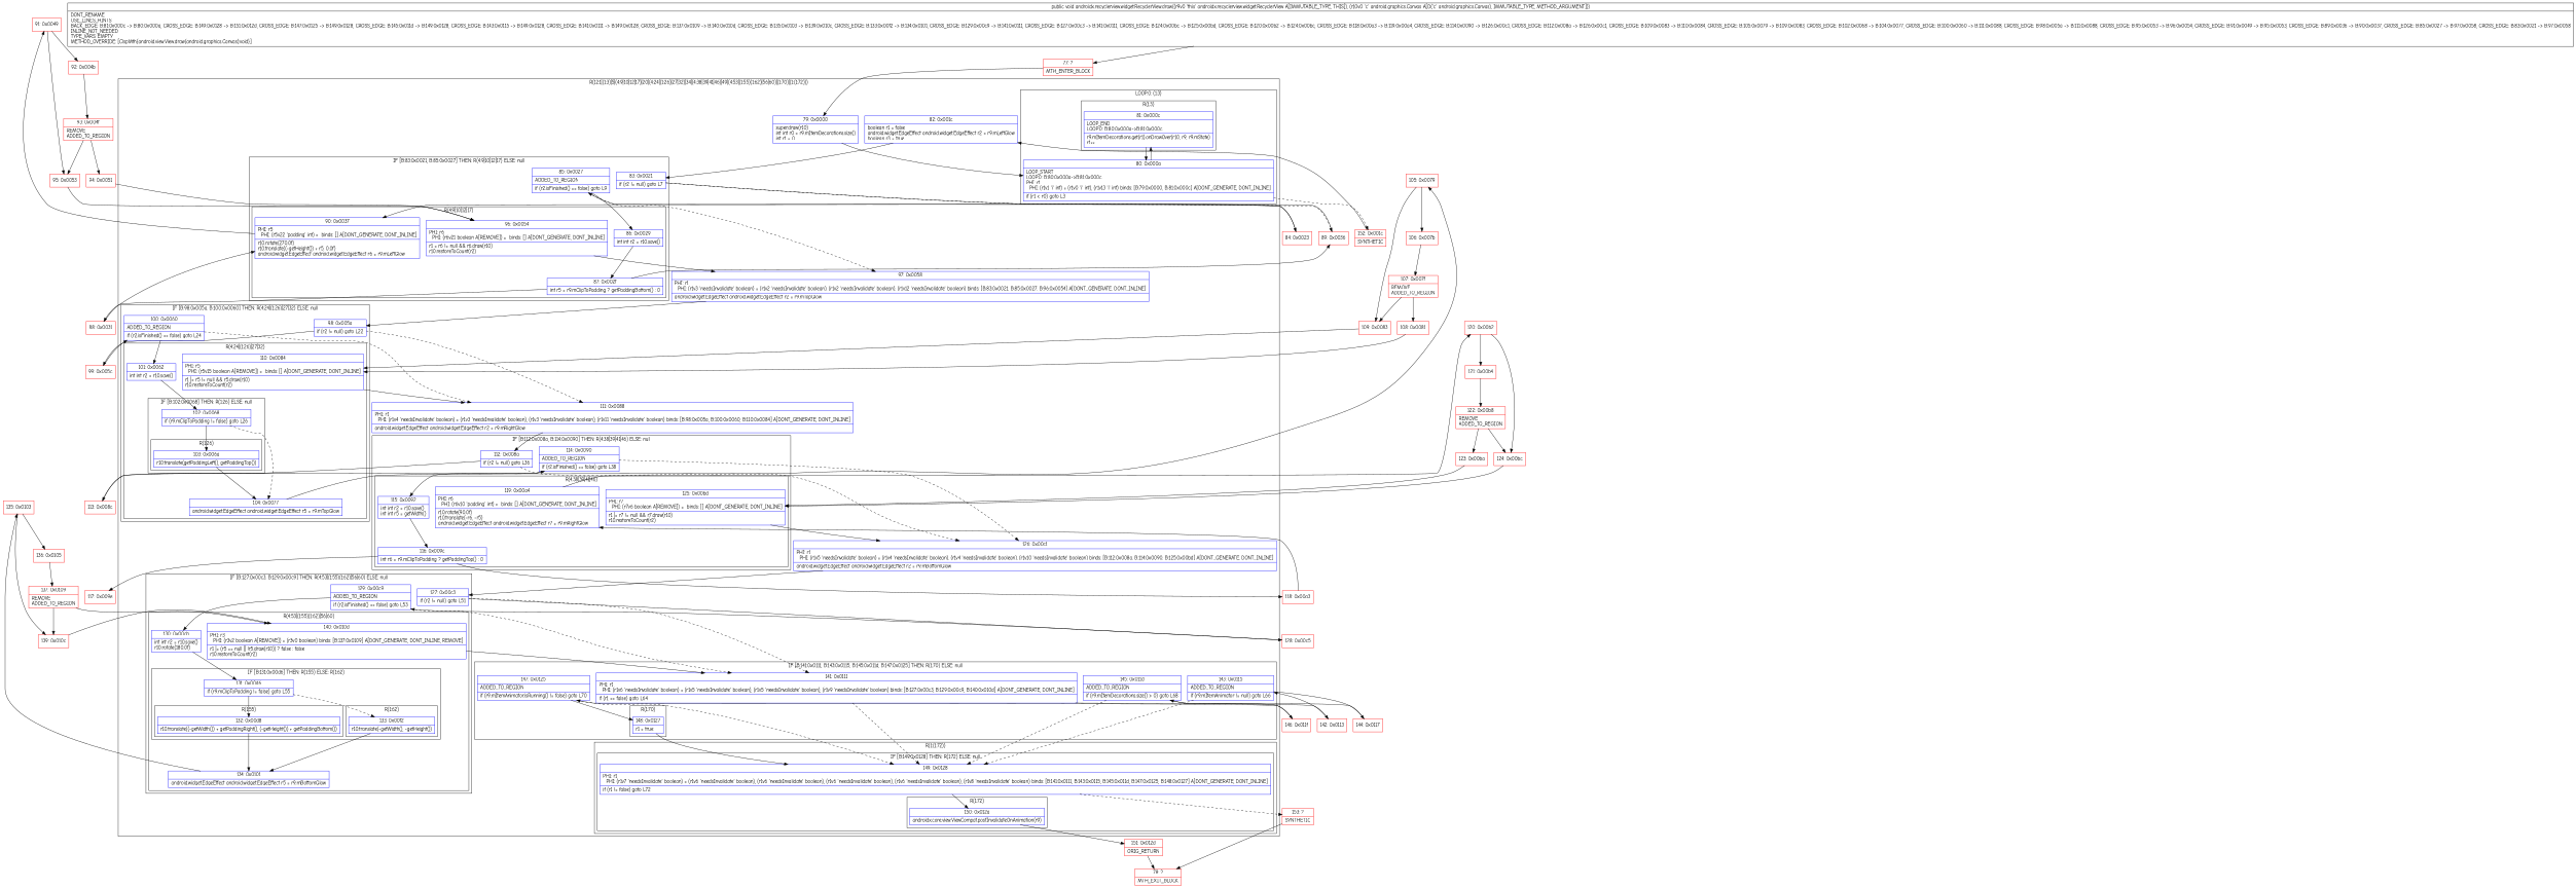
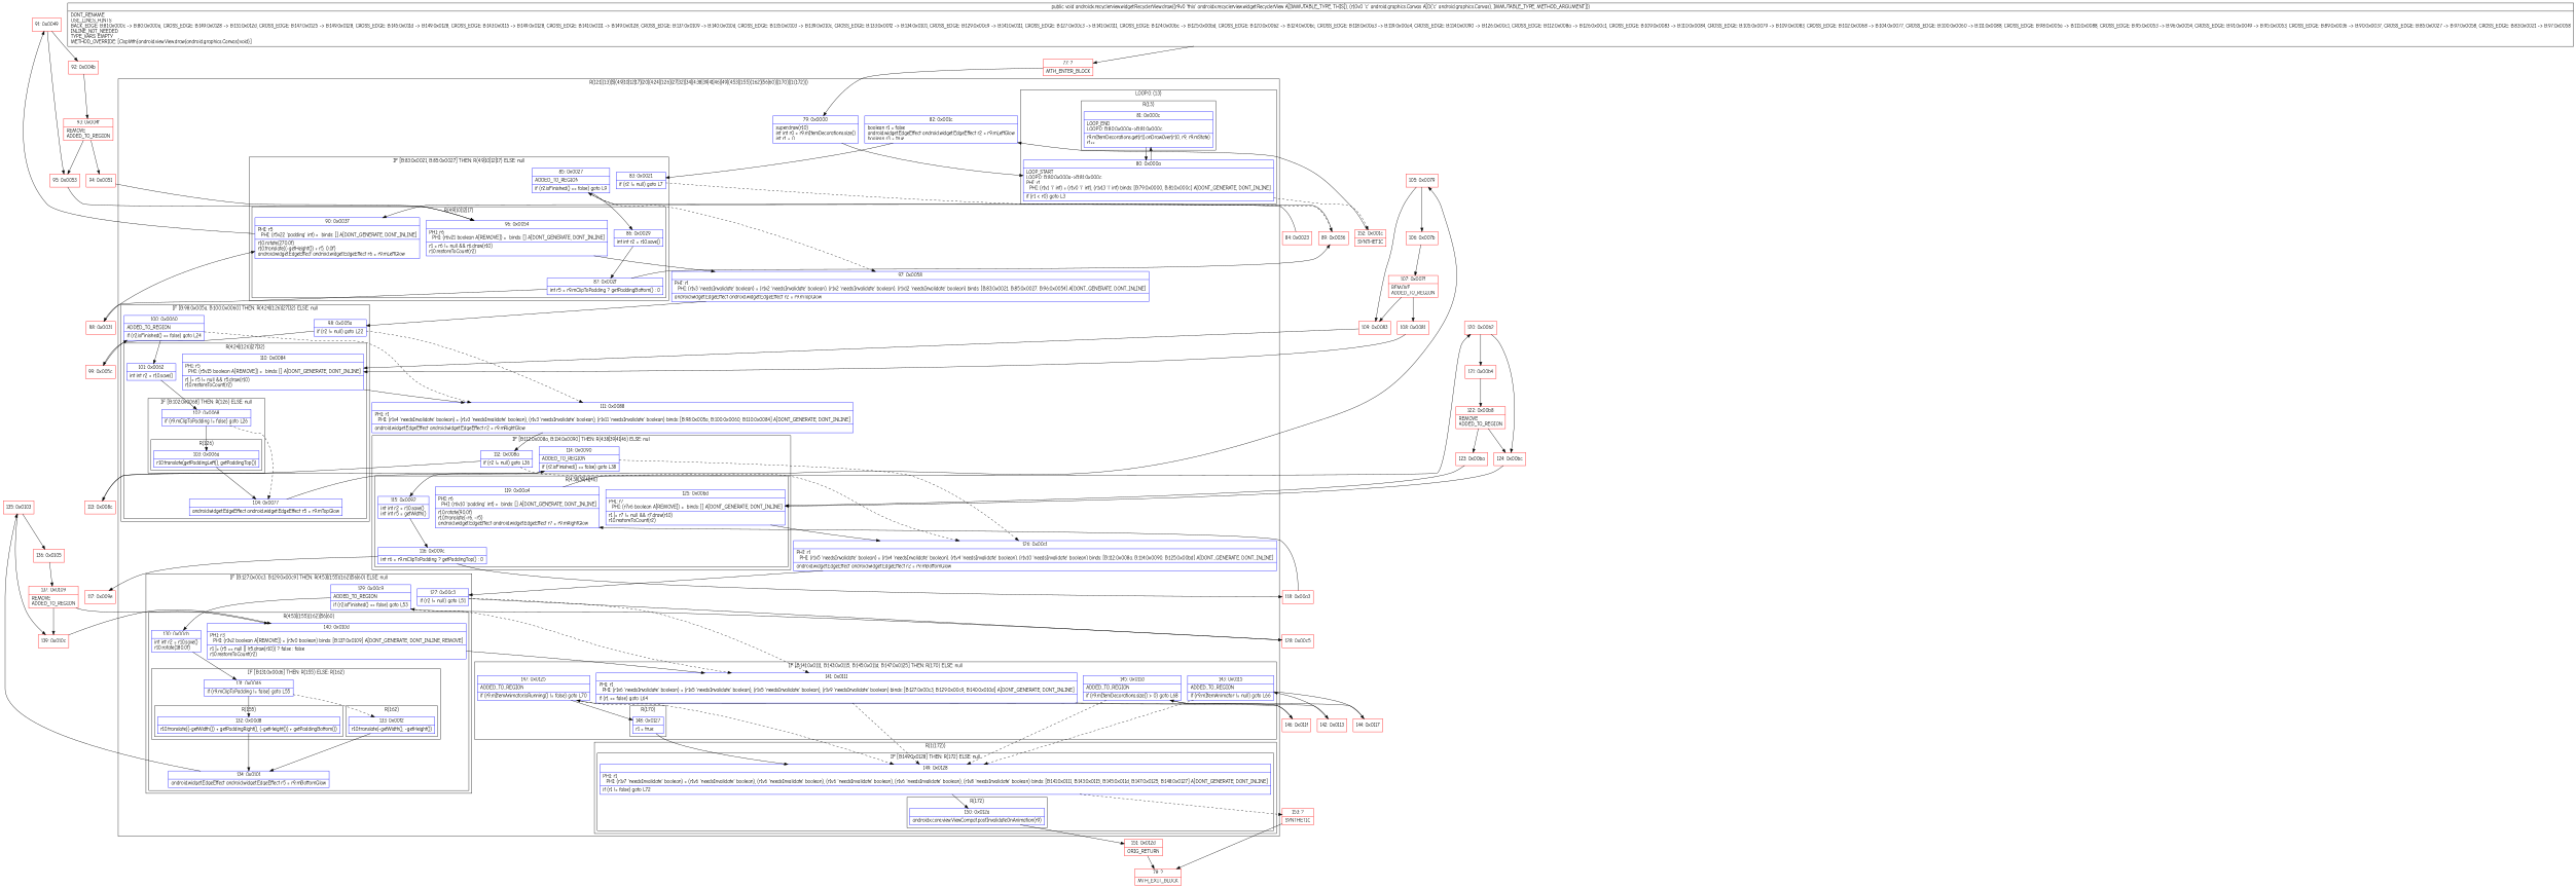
  digraph {
    fontname="Comic Neue"
    node [color=blue fontname="Comic Neue" shape=record]
    edge [fontname="Comic Neue"]
    n1 [label="{81\:\ 0x000c|LOOP_END\lLOOP:0: B:80:0x000a\-\>B:81:0x000c\l|r9.mItemDecorations.get(r1).onDrawOver(r10, r9, r9.mState)\lr1++\l}"]
    n2 [label="{80\:\ 0x000a|LOOP_START\lLOOP:0: B:80:0x000a\-\>B:81:0x000c\lPHI: r1 \l  PHI: (r1v1 'i' int) = (r1v0 'i' int), (r1v13 'i' int) binds: [B:79:0x0000, B:81:0x000c] A[DONT_GENERATE, DONT_INLINE]\l|if (r1 \< r0) goto L3\l}"]
    n3 [label="{86\:\ 0x0029|int int r2 = r10.save()\l}"]
    n4 [label="{87\:\ 0x002f|int r5 = r9.mClipToPadding ? getPaddingBottom() : 0\l}"]
    n5 [label="{90\:\ 0x0037|PHI: r5 \l  PHI: (r5v22 'padding' int) =  binds: [] A[DONT_GENERATE, DONT_INLINE]\l|r10.rotate(270.0f)\lr10.translate((\-getHeight()) + r5, 0.0f)\landroid.widget.EdgeEffect android.widget.EdgeEffect r6 = r9.mLeftGlow\l}"]
    n6 [label="{96\:\ 0x0054|PHI: r6 \l  PHI: (r6v21 boolean A[REMOVE]) =  binds: [] A[DONT_GENERATE, DONT_INLINE]\l|r1 = r6 != null && r6.draw(r10)\lr10.restoreToCount(r2)\l}"]
    n7 [label="{83\:\ 0x0021|if (r2 != null) goto L7\l}"]
    n8 [label="{85\:\ 0x0027|ADDED_TO_REGION\l|if (r2.isFinished() == false) goto L9\l}"]
    n9 [label="{103\:\ 0x006a|r10.translate(getPaddingLeft(), getPaddingTop())\l}"]
    n10 [label="{102\:\ 0x0068|if (r9.mClipToPadding != false) goto L26\l}"]
    n11 [label="{101\:\ 0x0062|int int r2 = r10.save()\l}"]
    n12 [label="{104\:\ 0x0077|android.widget.EdgeEffect android.widget.EdgeEffect r5 = r9.mTopGlow\l}"]
    n13 [label="{110\:\ 0x0084|PHI: r5 \l  PHI: (r5v15 boolean A[REMOVE]) =  binds: [] A[DONT_GENERATE, DONT_INLINE]\l|r1 \|= r5 != null && r5.draw(r10)\lr10.restoreToCount(r2)\l}"]
    n14 [label="{98\:\ 0x005a|if (r2 != null) goto L22\l}"]
    n15 [label="{100\:\ 0x0060|ADDED_TO_REGION\l|if (r2.isFinished() == false) goto L24\l}"]
    n16 [label="{115\:\ 0x0092|int int r2 = r10.save()\lint int r5 = getWidth()\l}"]
    n17 [label="{116\:\ 0x009c|int r6 = r9.mClipToPadding ? getPaddingTop() : 0\l}"]
    n18 [label="{119\:\ 0x00a4|PHI: r6 \l  PHI: (r6v10 'padding' int) =  binds: [] A[DONT_GENERATE, DONT_INLINE]\l|r10.rotate(90.0f)\lr10.translate(\-r6, \-r5)\landroid.widget.EdgeEffect android.widget.EdgeEffect r7 = r9.mRightGlow\l}"]
    n19 [label="{125\:\ 0x00bd|PHI: r7 \l  PHI: (r7v6 boolean A[REMOVE]) =  binds: [] A[DONT_GENERATE, DONT_INLINE]\l|r1 \|= r7 != null && r7.draw(r10)\lr10.restoreToCount(r2)\l}"]
    n20 [label="{112\:\ 0x008a|if (r2 != null) goto L36\l}"]
    n21 [label="{114\:\ 0x0090|ADDED_TO_REGION\l|if (r2.isFinished() == false) goto L38\l}"]
    n22 [label="{132\:\ 0x00d8|r10.translate((\-getWidth()) + getPaddingRight(), (\-getHeight()) + getPaddingBottom())\l}"]
    n23 [label="{133\:\ 0x00f2|r10.translate(\-getWidth(), \-getHeight())\l}"]
    n24 [label="{131\:\ 0x00d6|if (r9.mClipToPadding != false) goto L55\l}"]
    n25 [label="{130\:\ 0x00cb|int int r2 = r10.save()\lr10.rotate(180.0f)\l}"]
    n26 [label="{134\:\ 0x0101|android.widget.EdgeEffect android.widget.EdgeEffect r5 = r9.mBottomGlow\l}"]
    n27 [label="{140\:\ 0x010d|PHI: r3 \l  PHI: (r3v2 boolean A[REMOVE]) = (r3v0 boolean) binds: [B:137:0x0109] A[DONT_GENERATE, DONT_INLINE, REMOVE]\l|r1 \|= (r5 == null \|\| !r5.draw(r10)) ? false : false\lr10.restoreToCount(r2)\l}"]
    n28 [label="{127\:\ 0x00c3|if (r2 != null) goto L51\l}"]
    n29 [label="{129\:\ 0x00c9|ADDED_TO_REGION\l|if (r2.isFinished() == false) goto L53\l}"]
    n30 [label="{148\:\ 0x0127|r1 = true\l}"]
    n31 [label="{141\:\ 0x0111|PHI: r1 \l  PHI: (r1v6 'needsInvalidate' boolean) = (r1v5 'needsInvalidate' boolean), (r1v5 'needsInvalidate' boolean), (r1v9 'needsInvalidate' boolean) binds: [B:127:0x00c3, B:129:0x00c9, B:140:0x010d] A[DONT_GENERATE, DONT_INLINE]\l|if (r1 == false) goto L64\l}"]
    n32 [label="{143\:\ 0x0115|ADDED_TO_REGION\l|if (r9.mItemAnimator != null) goto L66\l}"]
    n33 [label="{145\:\ 0x011d|ADDED_TO_REGION\l|if (r9.mItemDecorations.size() \> 0) goto L68\l}"]
    n34 [label="{147\:\ 0x0125|ADDED_TO_REGION\l|if (r9.mItemAnimator.isRunning() != false) goto L70\l}"]
    n35 [label="{150\:\ 0x012a|androidx.core.view.ViewCompat.postInvalidateOnAnimation(r9)\l}"]
    n36 [label="{149\:\ 0x0128|PHI: r1 \l  PHI: (r1v7 'needsInvalidate' boolean) = (r1v6 'needsInvalidate' boolean), (r1v6 'needsInvalidate' boolean), (r1v6 'needsInvalidate' boolean), (r1v6 'needsInvalidate' boolean), (r1v8 'needsInvalidate' boolean) binds: [B:141:0x0111, B:143:0x0115, B:145:0x011d, B:147:0x0125, B:148:0x0127] A[DONT_GENERATE, DONT_INLINE]\l|if (r1 != false) goto L72\l}"]
    n37 [label="{79\:\ 0x0000|super.draw(r10)\lint int r0 = r9.mItemDecorations.size()\lint r1 = 0\l}"]
    n38 [label="{82\:\ 0x001c|boolean r1 = false\landroid.widget.EdgeEffect android.widget.EdgeEffect r2 = r9.mLeftGlow\lboolean r3 = true\l}"]
    n39 [label="{97\:\ 0x0058|PHI: r1 \l  PHI: (r1v3 'needsInvalidate' boolean) = (r1v2 'needsInvalidate' boolean), (r1v2 'needsInvalidate' boolean), (r1v12 'needsInvalidate' boolean) binds: [B:83:0x0021, B:85:0x0027, B:96:0x0054] A[DONT_GENERATE, DONT_INLINE]\l|android.widget.EdgeEffect android.widget.EdgeEffect r2 = r9.mTopGlow\l}"]
    n40 [label="{111\:\ 0x0088|PHI: r1 \l  PHI: (r1v4 'needsInvalidate' boolean) = (r1v3 'needsInvalidate' boolean), (r1v3 'needsInvalidate' boolean), (r1v11 'needsInvalidate' boolean) binds: [B:98:0x005a, B:100:0x0060, B:110:0x0084] A[DONT_GENERATE, DONT_INLINE]\l|android.widget.EdgeEffect android.widget.EdgeEffect r2 = r9.mRightGlow\l}"]
    n41 [label="{126\:\ 0x00c1|PHI: r1 \l  PHI: (r1v5 'needsInvalidate' boolean) = (r1v4 'needsInvalidate' boolean), (r1v4 'needsInvalidate' boolean), (r1v10 'needsInvalidate' boolean) binds: [B:112:0x008a, B:114:0x0090, B:125:0x00bd] A[DONT_GENERATE, DONT_INLINE]\l|android.widget.EdgeEffect android.widget.EdgeEffect r2 = r9.mBottomGlow\l}"]
    n42 [color=red label="{152\:\ 0x001c|SYNTHETIC\l}"]
    n43 [color=red label="{88\:\ 0x0031}"]
    n44 [color=red label="{89\:\ 0x0036}"]
    n45 [color=red label="{91\:\ 0x0049}"]
    n46 [color=red label="{84\:\ 0x0023}"]
    n47 [color=red label="{105\:\ 0x0079}"]
    n48 [color=red label="{99\:\ 0x005c}"]
    n49 [color=red label="{117\:\ 0x009e}"]
    n50 [color=red label="{118\:\ 0x00a3}"]
    n51 [color=red label="{120\:\ 0x00b2}"]
    n52 [color=red label="{113\:\ 0x008c}"]
    n53 [color=red label="{135\:\ 0x0103}"]
    n54 [color=red label="{128\:\ 0x00c5}"]
    n55 [color=red label="{142\:\ 0x0113}"]
    n56 [color=red label="{144\:\ 0x0117}"]
    n57 [color=red label="{146\:\ 0x011f}"]
    n58 [color=red label="{151\:\ 0x012d|ORIG_RETURN\l}"]
    n59 [color=red label="{153\:\ ?|SYNTHETIC\l}"]
    n60 [color=red label="{92\:\ 0x004b}"]
    n61 [color=red label="{95\:\ 0x0053}"]
    n62 [color=red label="{106\:\ 0x007b}"]
    n63 [color=red label="{109\:\ 0x0083}"]
    n64 [color=red label="{121\:\ 0x00b4}"]
    n65 [color=red label="{124\:\ 0x00bc}"]
    n66 [color=red label="{136\:\ 0x0105}"]
    n67 [color=red label="{139\:\ 0x010c}"]
    n68 [color=red label="{78\:\ ?|MTH_EXIT_BLOCK\l}"]
    n69 [color=red label="{77\:\ ?|MTH_ENTER_BLOCK\l}"]
    n70 [color=red label="{93\:\ 0x004f|REMOVE\lADDED_TO_REGION\l}"]
    n71 [color=red label="{94\:\ 0x0051}"]
    n72 [color=red label="{107\:\ 0x007f|REMOVE\lADDED_TO_REGION\l}"]
    n73 [color=red label="{108\:\ 0x0081}"]
    n74 [color=red label="{122\:\ 0x00b8|REMOVE\lADDED_TO_REGION\l}"]
    n75 [color=red label="{123\:\ 0x00ba}"]
    n76 [color=red label="{137\:\ 0x0109|REMOVE\lADDED_TO_REGION\l}"]
    n77 [label="{public void androidx.recyclerview.widget.RecyclerView.draw((r9v0 'this' androidx.recyclerview.widget.RecyclerView A[IMMUTABLE_TYPE, THIS]), (r10v0 'c' android.graphics.Canvas A[D('c' android.graphics.Canvas), IMMUTABLE_TYPE, METHOD_ARGUMENT]))  | DONT_RENAME\lUSE_LINES_HINTS\lBACK_EDGE: B:81:0x000c \-\> B:80:0x000a, CROSS_EDGE: B:149:0x0128 \-\> B:151:0x012d, CROSS_EDGE: B:147:0x0125 \-\> B:149:0x0128, CROSS_EDGE: B:145:0x011d \-\> B:149:0x0128, CROSS_EDGE: B:143:0x0115 \-\> B:149:0x0128, CROSS_EDGE: B:141:0x0111 \-\> B:149:0x0128, CROSS_EDGE: B:137:0x0109 \-\> B:140:0x010d, CROSS_EDGE: B:135:0x0103 \-\> B:139:0x010c, CROSS_EDGE: B:133:0x00f2 \-\> B:134:0x0101, CROSS_EDGE: B:129:0x00c9 \-\> B:141:0x0111, CROSS_EDGE: B:127:0x00c3 \-\> B:141:0x0111, CROSS_EDGE: B:124:0x00bc \-\> B:125:0x00bd, CROSS_EDGE: B:120:0x00b2 \-\> B:124:0x00bc, CROSS_EDGE: B:118:0x00a3 \-\> B:119:0x00a4, CROSS_EDGE: B:114:0x0090 \-\> B:126:0x00c1, CROSS_EDGE: B:112:0x008a \-\> B:126:0x00c1, CROSS_EDGE: B:109:0x0083 \-\> B:110:0x0084, CROSS_EDGE: B:105:0x0079 \-\> B:109:0x0083, CROSS_EDGE: B:102:0x0068 \-\> B:104:0x0077, CROSS_EDGE: B:100:0x0060 \-\> B:111:0x0088, CROSS_EDGE: B:98:0x005a \-\> B:111:0x0088, CROSS_EDGE: B:95:0x0053 \-\> B:96:0x0054, CROSS_EDGE: B:91:0x0049 \-\> B:95:0x0053, CROSS_EDGE: B:89:0x0036 \-\> B:90:0x0037, CROSS_EDGE: B:85:0x0027 \-\> B:97:0x0058, CROSS_EDGE: B:83:0x0021 \-\> B:97:0x0058\lINLINE_NOT_NEEDED\lTYPE_VARS: EMPTY\lMETHOD_OVERRIDE: [ClspMth\{android.view.View.draw(android.graphics.Canvas):void\}]\l}" color=""]
    subgraph cluster_1 {
      label="R(12:1|(1:3)|5|(4:9|10|12|17)|20|(4:24|(1:26)|27|32)|34|(4:38|39|41|46)|49|(4:53|(1:55)(1:62)|56|60)|(1:70)|(1:(1:72)))"
      n37
      n38
      n39
      n40
      n41
      subgraph cluster_2 {
        label="LOOP:0: (1:3)"
        n2
        subgraph cluster_3 {
          label="R(1:3)"
          n1
        }
      }
      subgraph cluster_4 {
        label="IF [B:83:0x0021, B:85:0x0027] THEN: R(4:9|10|12|17) ELSE: null"
        n7
        n8
        subgraph cluster_5 {
          label="R(4:9|10|12|17)"
          n3
          n4
          n5
          n6
        }
      }
      subgraph cluster_6 {
        label="IF [B:98:0x005a, B:100:0x0060] THEN: R(4:24|(1:26)|27|32) ELSE: null"
        n14
        n15
        subgraph cluster_7 {
          label="R(4:24|(1:26)|27|32)"
          n11
          n12
          n13
          subgraph cluster_8 {
            label="IF [B:102:0x0068] THEN: R(1:26) ELSE: null"
            n10
            subgraph cluster_9 {
              label="R(1:26)"
              n9
            }
          }
        }
      }
      subgraph cluster_10 {
        label="IF [B:112:0x008a, B:114:0x0090] THEN: R(4:38|39|41|46) ELSE: null"
        n20
        n21
        subgraph cluster_11 {
          label="R(4:38|39|41|46)"
          n16
          n17
          n18
          n19
        }
      }
      subgraph cluster_12 {
        label="IF [B:127:0x00c3, B:129:0x00c9] THEN: R(4:53|(1:55)(1:62)|56|60) ELSE: null"
        n28
        n29
        subgraph cluster_13 {
          label="R(4:53|(1:55)(1:62)|56|60)"
          n25
          n26
          n27
          subgraph cluster_14 {
            label="IF [B:131:0x00d6] THEN: R(1:55) ELSE: R(1:62)"
            n24
            subgraph cluster_15 {
              label="R(1:55)"
              n22
            }
            subgraph cluster_16 {
              label="R(1:62)"
              n23
            }
          }
        }
      }
      subgraph cluster_17 {
        label="IF [B:141:0x0111, B:143:0x0115, B:145:0x011d, B:147:0x0125] THEN: R(1:70) ELSE: null"
        n31
        n32
        n33
        n34
        subgraph cluster_18 {
          label="R(1:70)"
          n30
        }
      }
      subgraph cluster_19 {
        label="R(1:(1:72))"
        subgraph cluster_20 {
          label="IF [B:149:0x0128] THEN: R(1:72) ELSE: null"
          n36
          subgraph cluster_21 {
            label="R(1:72)"
            n35
          }
        }
      }
    }
    n1 -> n2
    n2 -> n1
    n2 -> n42 [style=dashed]
    n3 -> n4
    n4 -> n43
    n4 -> n44
    n5 -> n45
    n6 -> n39
    n7 -> n44 [style=dashed]
-   n7 -> n46
    n8 -> n3
    n8 -> n39 [style=dashed]
    n9 -> n12
    n10 -> n9
    n10 -> n12 [style=dashed]
    n11 -> n10
    n12 -> n47
    n13 -> n40
    n14 -> n40 [style=dashed]
    n14 -> n48
    n15 -> n11
    n15 -> n40 [style=dashed]
    n16 -> n17
    n17 -> n49
    n17 -> n50
    n18 -> n51
    n19 -> n41
    n20 -> n41 [style=dashed]
    n20 -> n52
    n21 -> n16
    n21 -> n41 [style=dashed]
    n22 -> n26
    n23 -> n26
    n24 -> n22
    n24 -> n23 [style=dashed]
    n25 -> n24
    n26 -> n53
    n27 -> n31
    n28 -> n31 [style=dashed]
    n28 -> n54
    n29 -> n25
    n29 -> n31 [style=dashed]
    n30 -> n36
    n31 -> n36 [style=dashed]
    n31 -> n55
    n32 -> n36 [style=dashed]
    n32 -> n56
    n33 -> n36 [style=dashed]
    n33 -> n57
    n34 -> n30
    n34 -> n36 [style=dashed]
    n35 -> n58
    n36 -> n35
    n36 -> n59 [style=dashed]
    n37 -> n2
    n38 -> n7
    n39 -> n14
    n40 -> n20
    n41 -> n28
    n42 -> n38
    n43 -> n5
    n44 -> n5
    n45 -> n60
    n45 -> n61
    n46 -> n8
    n47 -> n62
    n47 -> n63
    n48 -> n15
    n50 -> n18
    n51 -> n64
    n51 -> n65
    n52 -> n21
    n53 -> n66
    n53 -> n67
    n54 -> n29
    n55 -> n32
    n56 -> n33
    n57 -> n34
    n58 -> n68
    n59 -> n68
    n60 -> n70
    n61 -> n6
    n62 -> n72
    n63 -> n13
    n64 -> n74
    n65 -> n19
    n66 -> n76
    n67 -> n27
    n69 -> n37
    n70 -> n61
    n70 -> n71
    n71 -> n6
    n72 -> n63
    n72 -> n73
    n73 -> n13
    n74 -> n65
    n74 -> n75
    n75 -> n19
    n76 -> n27
    n76 -> n67
    n77 -> n69
  }
